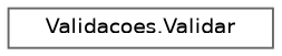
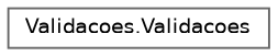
  digraph {
    rankdir=LR
-   n1 [color=grey40 fillcolor=white fontname=Helvetica fontsize=10 height=0.2 label="Validacoes.Validar" shape=box style=filled width=0.4]
+   n1 [color=grey40 fillcolor=white fontname=Helvetica fontsize=10 height=0.2 label="Validacoes.Validacoes" shape=box style=filled width=0.4]
  }
